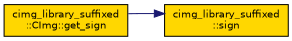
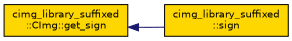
  digraph {
    rankdir=LR
    node [color=black fillcolor=gold fontname=Helvetica fontsize=10 shape=record style=filled]
    n1 [fontcolor=black height=0.2 label="cimg_library_suffixed\l::CImg::get_sign" width=0.4]
    n2 [height=0.2 label="cimg_library_suffixed\l::sign" width=0.4]
-   n2 -> n1 [color=midnightblue dir=back fontname=Helvetica fontsize=10 labelfontname=Helvetica labelfontsize=10 style=solid]
+   n1 -> n2 [color=midnightblue dir=back fontname=Helvetica fontsize=10 labelfontname=Helvetica labelfontsize=10 style=solid]
  }
